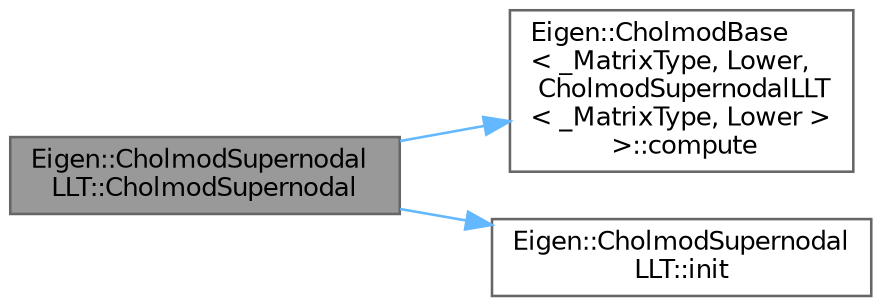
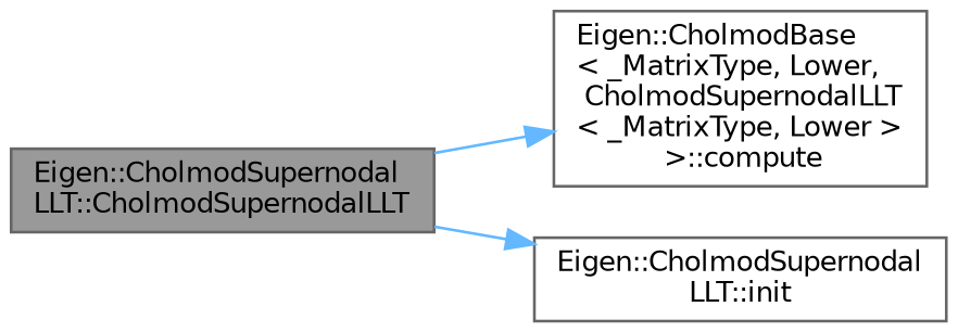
  digraph {
    rankdir=LR
    node [color=grey40 fillcolor=white fontname=Helvetica fontsize=10 shape=box style=filled]
    edge [color=steelblue1 fontname=Helvetica fontsize=10 labelfontname=Helvetica labelfontsize=10 style=solid]
-   n1 [color=gray40 fillcolor=grey60 fontcolor=black height=0.2 label="Eigen::CholmodSupernodal\lLLT::CholmodSupernodal" width=0.4]
+   n1 [color=gray40 fillcolor=grey60 fontcolor=black height=0.2 label="Eigen::CholmodSupernodal\lLLT::CholmodSupernodalLLT" width=0.4]
    n2 [height=0.2 label="Eigen::CholmodBase\l\< _MatrixType, Lower,\l CholmodSupernodalLLT\l\< _MatrixType, Lower \>\l \>::compute" width=0.4]
    n3 [height=0.2 label="Eigen::CholmodSupernodal\lLLT::init" width=0.4]
    n1 -> n2
    n1 -> n3
  }
